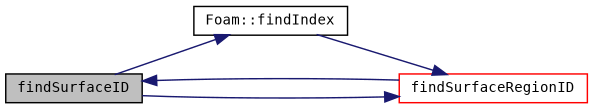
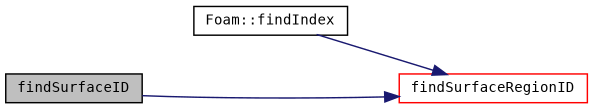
  digraph {
    fontname="DejaVu Sans Mono"
    rankdir=LR
    node [color=black fontname="DejaVu Sans Mono" fontsize=10 shape=record]
    edge [color=midnightblue fontname="DejaVu Sans Mono" fontsize=10 labelfontname=Helvetica labelfontsize=10 style=solid]
    n1 [fillcolor=grey75 fontcolor=black height=0.2 label=findSurfaceID style=filled width=0.4]
    n2 [height=0.2 label="Foam::findIndex" width=0.4]
    n3 [color=red height=0.2 label=findSurfaceRegionID width=0.4]
-   n1 -> n2
    n1 -> n3
    n2 -> n3
-   n3 -> n1
  }
